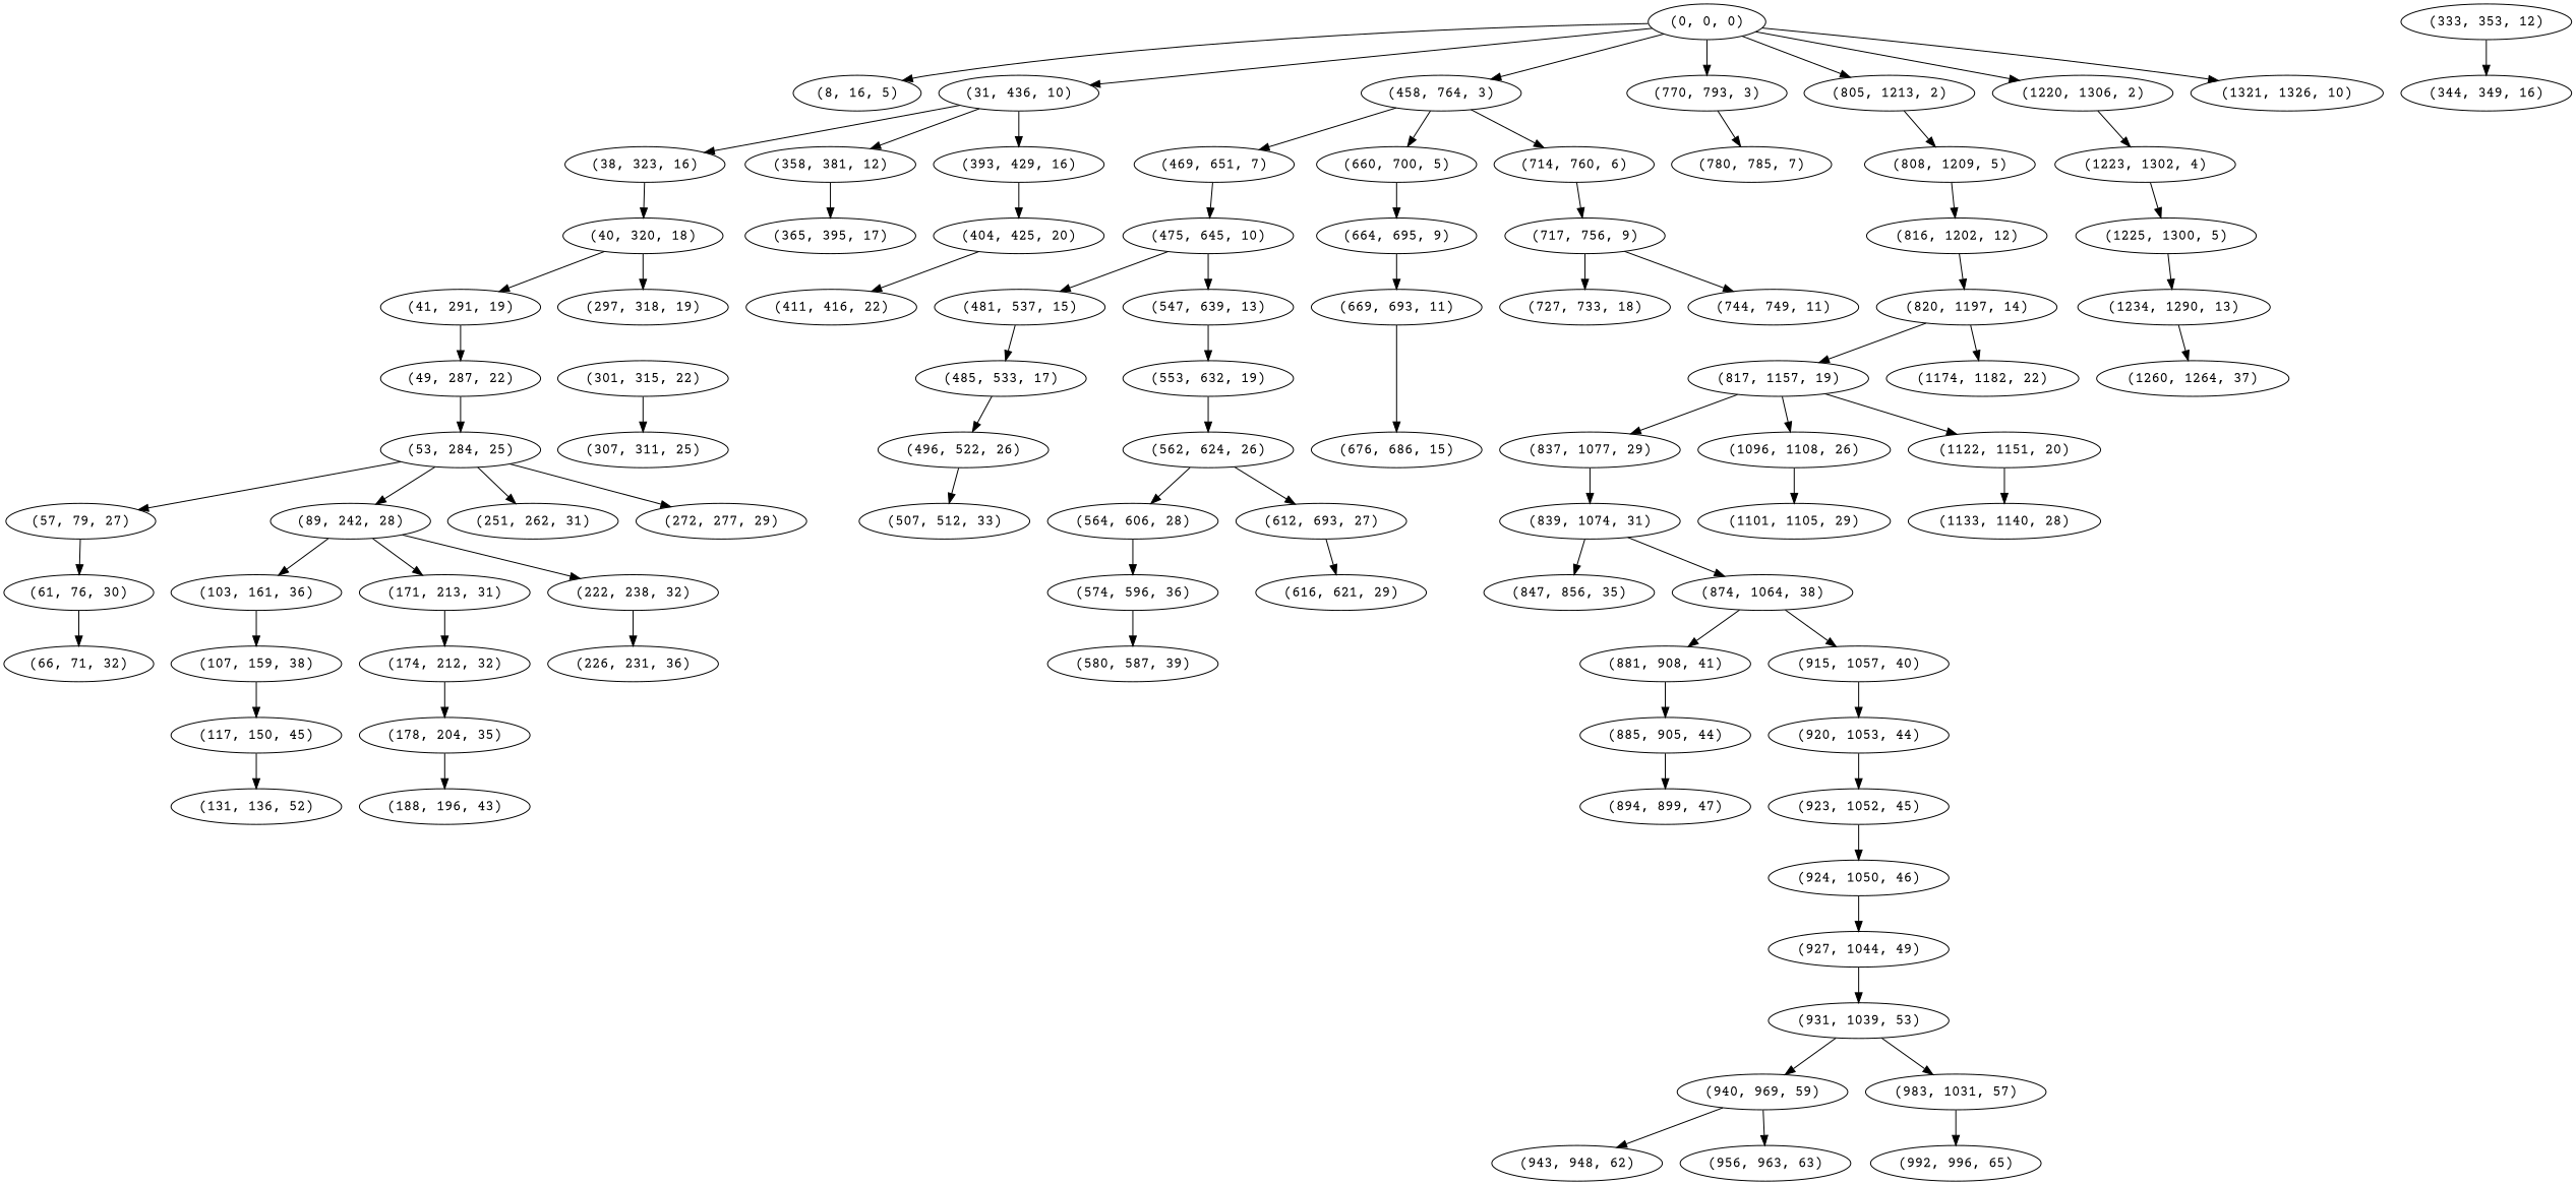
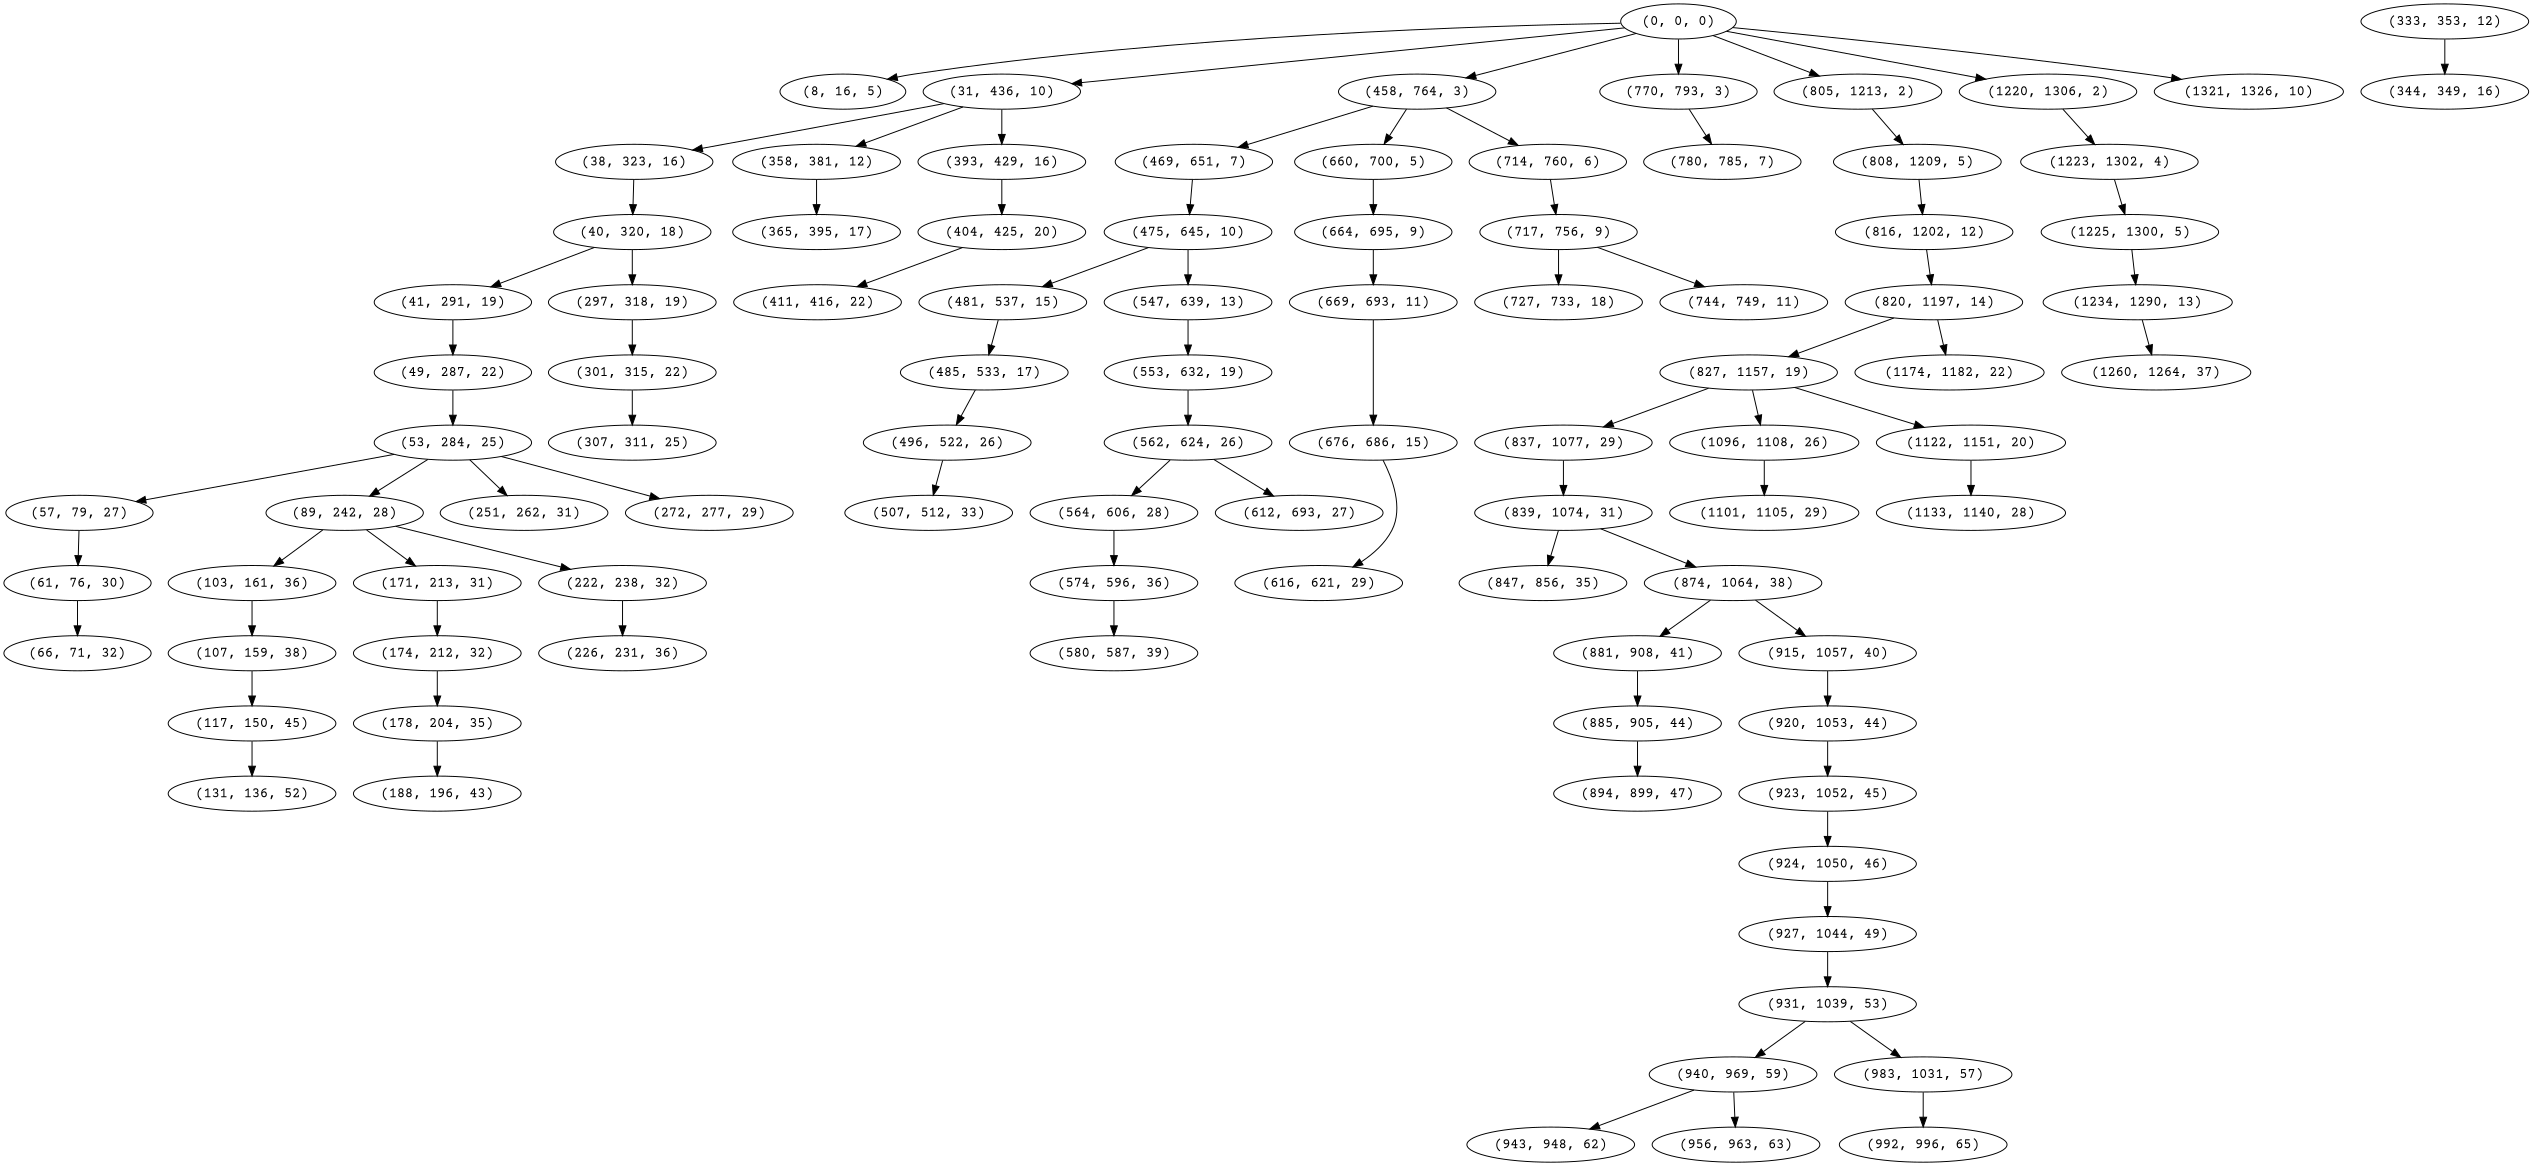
  digraph {
    fontname="Courier Prime"
    node [fontname="Courier Prime"]
    edge [fontname="Courier Prime"]
    "(0, 0, 0)"
    "(8, 16, 5)"
    "(31, 436, 10)"
    "(458, 764, 3)"
    "(770, 793, 3)"
    "(805, 1213, 2)"
    "(1220, 1306, 2)"
    "(1321, 1326, 10)"
    "(38, 323, 16)"
    "(358, 381, 12)"
    "(393, 429, 16)"
    "(469, 651, 7)"
    "(660, 700, 5)"
    "(714, 760, 6)"
    "(780, 785, 7)"
    "(808, 1209, 5)"
    "(1223, 1302, 4)"
    "(40, 320, 18)"
    "(333, 353, 12)"
    "(344, 349, 16)"
    n21 [label="(365, 395, 17)"]
    "(404, 425, 20)"
    "(41, 291, 19)"
    "(297, 318, 19)"
    "(49, 287, 22)"
    "(301, 315, 22)"
    "(53, 284, 25)"
    "(57, 79, 27)"
    "(89, 242, 28)"
    "(251, 262, 31)"
    "(272, 277, 29)"
    "(61, 76, 30)"
    "(103, 161, 36)"
    "(171, 213, 31)"
    "(222, 238, 32)"
    "(66, 71, 32)"
    "(107, 159, 38)"
    "(174, 212, 32)"
    "(226, 231, 36)"
    "(117, 150, 45)"
    "(131, 136, 52)"
    "(178, 204, 35)"
    "(188, 196, 43)"
    "(307, 311, 25)"
    "(411, 416, 22)"
    "(475, 645, 10)"
    "(664, 695, 9)"
    "(717, 756, 9)"
    "(481, 537, 15)"
    "(547, 639, 13)"
    "(485, 533, 17)"
    "(553, 632, 19)"
    "(496, 522, 26)"
    "(507, 512, 33)"
    "(562, 624, 26)"
    "(564, 606, 28)"
    n57 [label="(612, 693, 27)"]
    "(574, 596, 36)"
    "(616, 621, 29)"
    "(580, 587, 39)"
    "(669, 693, 11)"
    "(676, 686, 15)"
    "(727, 733, 18)"
    "(744, 749, 11)"
    "(816, 1202, 12)"
    "(820, 1197, 14)"
-   "(827, 1157, 19)" [label="(817, 1157, 19)"]
+   "(827, 1157, 19)"
    "(1174, 1182, 22)"
    "(837, 1077, 29)"
    "(1096, 1108, 26)"
    "(1122, 1151, 20)"
    "(839, 1074, 31)"
    "(1101, 1105, 29)"
    "(1133, 1140, 28)"
    "(847, 856, 35)"
    "(874, 1064, 38)"
    "(881, 908, 41)"
    "(915, 1057, 40)"
    "(885, 905, 44)"
    "(920, 1053, 44)"
    "(894, 899, 47)"
    "(923, 1052, 45)"
    "(924, 1050, 46)"
    "(927, 1044, 49)"
    "(931, 1039, 53)"
    "(940, 969, 59)"
    "(983, 1031, 57)"
    "(943, 948, 62)"
    "(956, 963, 63)"
    "(992, 996, 65)"
    "(1225, 1300, 5)"
    "(1234, 1290, 13)"
    "(1260, 1264, 37)"
    "(0, 0, 0)" -> "(8, 16, 5)"
    "(0, 0, 0)" -> "(31, 436, 10)"
    "(0, 0, 0)" -> "(458, 764, 3)"
    "(0, 0, 0)" -> "(770, 793, 3)"
    "(0, 0, 0)" -> "(805, 1213, 2)"
    "(0, 0, 0)" -> "(1220, 1306, 2)"
    "(0, 0, 0)" -> "(1321, 1326, 10)"
    "(31, 436, 10)" -> "(38, 323, 16)"
    "(31, 436, 10)" -> "(358, 381, 12)"
    "(31, 436, 10)" -> "(393, 429, 16)"
    "(458, 764, 3)" -> "(469, 651, 7)"
    "(458, 764, 3)" -> "(660, 700, 5)"
    "(458, 764, 3)" -> "(714, 760, 6)"
    "(770, 793, 3)" -> "(780, 785, 7)"
    "(805, 1213, 2)" -> "(808, 1209, 5)"
    "(1220, 1306, 2)" -> "(1223, 1302, 4)"
    "(38, 323, 16)" -> "(40, 320, 18)"
    "(358, 381, 12)" -> n21
    "(393, 429, 16)" -> "(404, 425, 20)"
    "(469, 651, 7)" -> "(475, 645, 10)"
    "(660, 700, 5)" -> "(664, 695, 9)"
    "(714, 760, 6)" -> "(717, 756, 9)"
    "(808, 1209, 5)" -> "(816, 1202, 12)"
    "(1223, 1302, 4)" -> "(1225, 1300, 5)"
    "(40, 320, 18)" -> "(41, 291, 19)"
    "(40, 320, 18)" -> "(297, 318, 19)"
    "(333, 353, 12)" -> "(344, 349, 16)"
    "(404, 425, 20)" -> "(411, 416, 22)"
    "(41, 291, 19)" -> "(49, 287, 22)"
+   "(297, 318, 19)" -> "(301, 315, 22)"
    "(49, 287, 22)" -> "(53, 284, 25)"
    "(301, 315, 22)" -> "(307, 311, 25)"
    "(53, 284, 25)" -> "(57, 79, 27)"
    "(53, 284, 25)" -> "(89, 242, 28)"
    "(53, 284, 25)" -> "(251, 262, 31)"
    "(53, 284, 25)" -> "(272, 277, 29)"
    "(57, 79, 27)" -> "(61, 76, 30)"
    "(89, 242, 28)" -> "(103, 161, 36)"
    "(89, 242, 28)" -> "(171, 213, 31)"
    "(89, 242, 28)" -> "(222, 238, 32)"
    "(61, 76, 30)" -> "(66, 71, 32)"
    "(103, 161, 36)" -> "(107, 159, 38)"
    "(171, 213, 31)" -> "(174, 212, 32)"
    "(222, 238, 32)" -> "(226, 231, 36)"
    "(107, 159, 38)" -> "(117, 150, 45)"
    "(174, 212, 32)" -> "(178, 204, 35)"
    "(117, 150, 45)" -> "(131, 136, 52)"
    "(178, 204, 35)" -> "(188, 196, 43)"
    "(475, 645, 10)" -> "(481, 537, 15)"
    "(475, 645, 10)" -> "(547, 639, 13)"
    "(664, 695, 9)" -> "(669, 693, 11)"
    "(717, 756, 9)" -> "(727, 733, 18)"
    "(717, 756, 9)" -> "(744, 749, 11)"
    "(481, 537, 15)" -> "(485, 533, 17)"
    "(547, 639, 13)" -> "(553, 632, 19)"
    "(485, 533, 17)" -> "(496, 522, 26)"
    "(553, 632, 19)" -> "(562, 624, 26)"
    "(496, 522, 26)" -> "(507, 512, 33)"
    "(562, 624, 26)" -> "(564, 606, 28)"
    "(562, 624, 26)" -> n57
    "(564, 606, 28)" -> "(574, 596, 36)"
-   n57 -> "(616, 621, 29)"
+   "(676, 686, 15)" -> "(616, 621, 29)"
    "(574, 596, 36)" -> "(580, 587, 39)"
    "(669, 693, 11)" -> "(676, 686, 15)"
    "(816, 1202, 12)" -> "(820, 1197, 14)"
    "(820, 1197, 14)" -> "(827, 1157, 19)"
    "(820, 1197, 14)" -> "(1174, 1182, 22)"
    "(827, 1157, 19)" -> "(837, 1077, 29)"
    "(827, 1157, 19)" -> "(1096, 1108, 26)"
    "(827, 1157, 19)" -> "(1122, 1151, 20)"
    "(837, 1077, 29)" -> "(839, 1074, 31)"
    "(1096, 1108, 26)" -> "(1101, 1105, 29)"
    "(1122, 1151, 20)" -> "(1133, 1140, 28)"
    "(839, 1074, 31)" -> "(847, 856, 35)"
    "(839, 1074, 31)" -> "(874, 1064, 38)"
    "(874, 1064, 38)" -> "(881, 908, 41)"
    "(874, 1064, 38)" -> "(915, 1057, 40)"
    "(881, 908, 41)" -> "(885, 905, 44)"
    "(915, 1057, 40)" -> "(920, 1053, 44)"
    "(885, 905, 44)" -> "(894, 899, 47)"
    "(920, 1053, 44)" -> "(923, 1052, 45)"
    "(923, 1052, 45)" -> "(924, 1050, 46)"
    "(924, 1050, 46)" -> "(927, 1044, 49)"
    "(927, 1044, 49)" -> "(931, 1039, 53)"
    "(931, 1039, 53)" -> "(940, 969, 59)"
    "(931, 1039, 53)" -> "(983, 1031, 57)"
    "(940, 969, 59)" -> "(943, 948, 62)"
    "(940, 969, 59)" -> "(956, 963, 63)"
    "(983, 1031, 57)" -> "(992, 996, 65)"
    "(1225, 1300, 5)" -> "(1234, 1290, 13)"
    "(1234, 1290, 13)" -> "(1260, 1264, 37)"
  }
